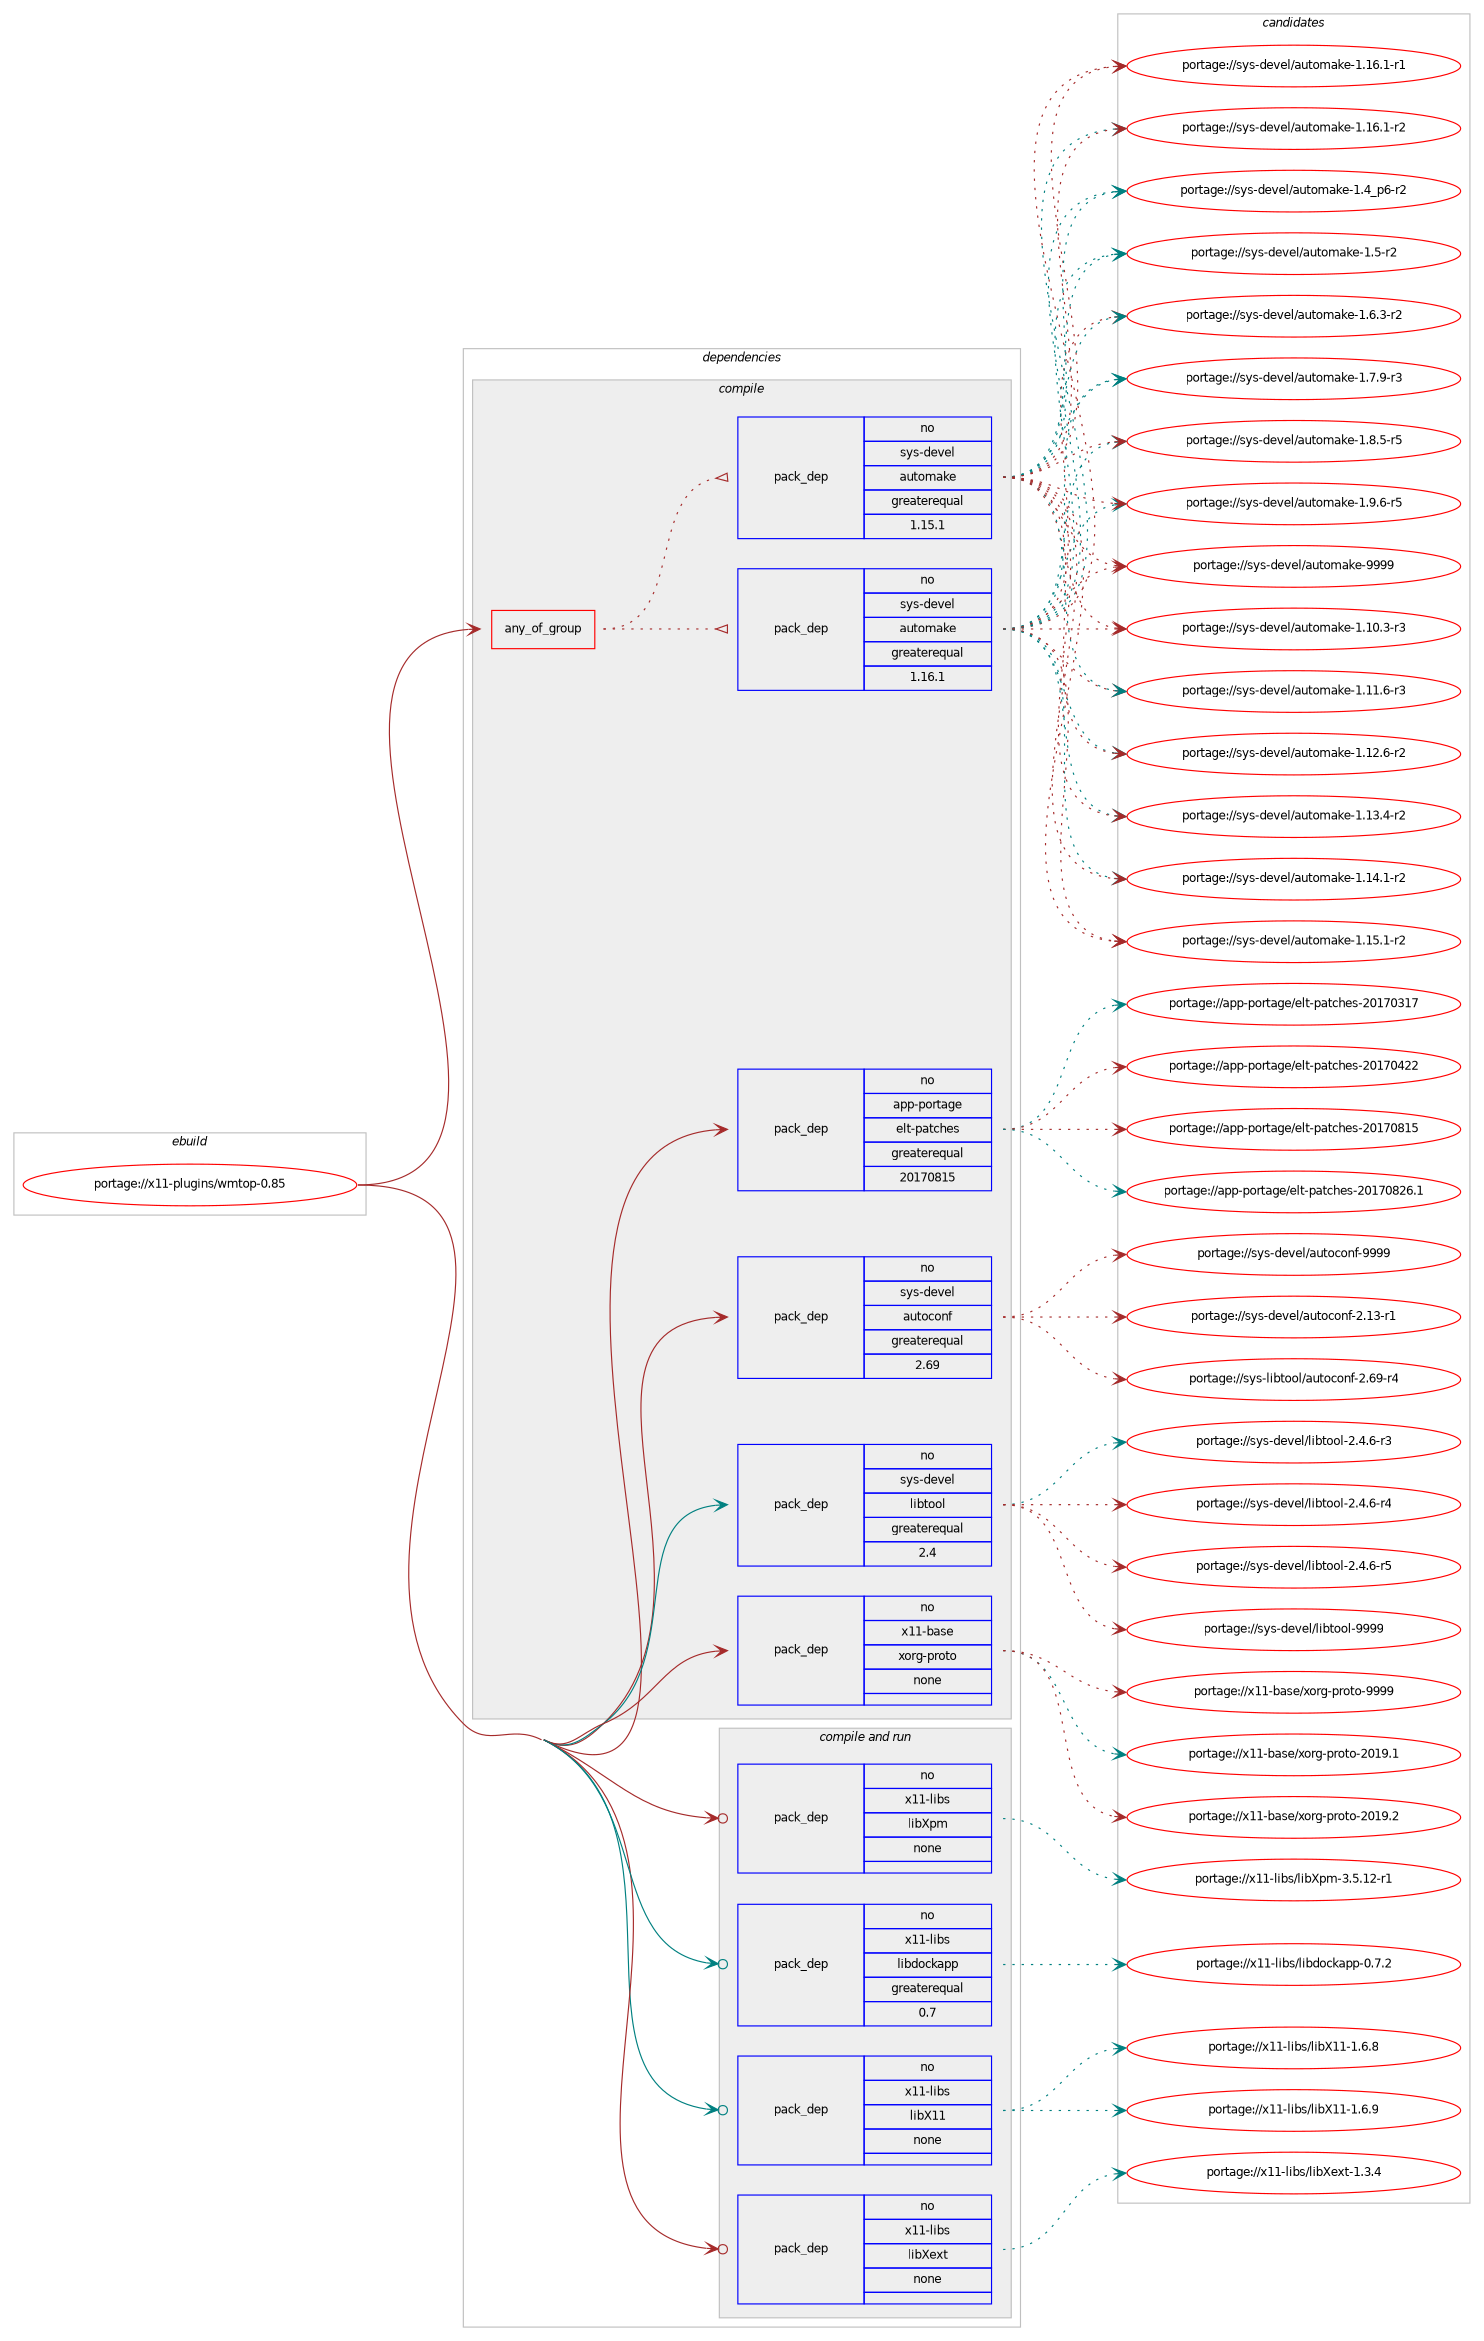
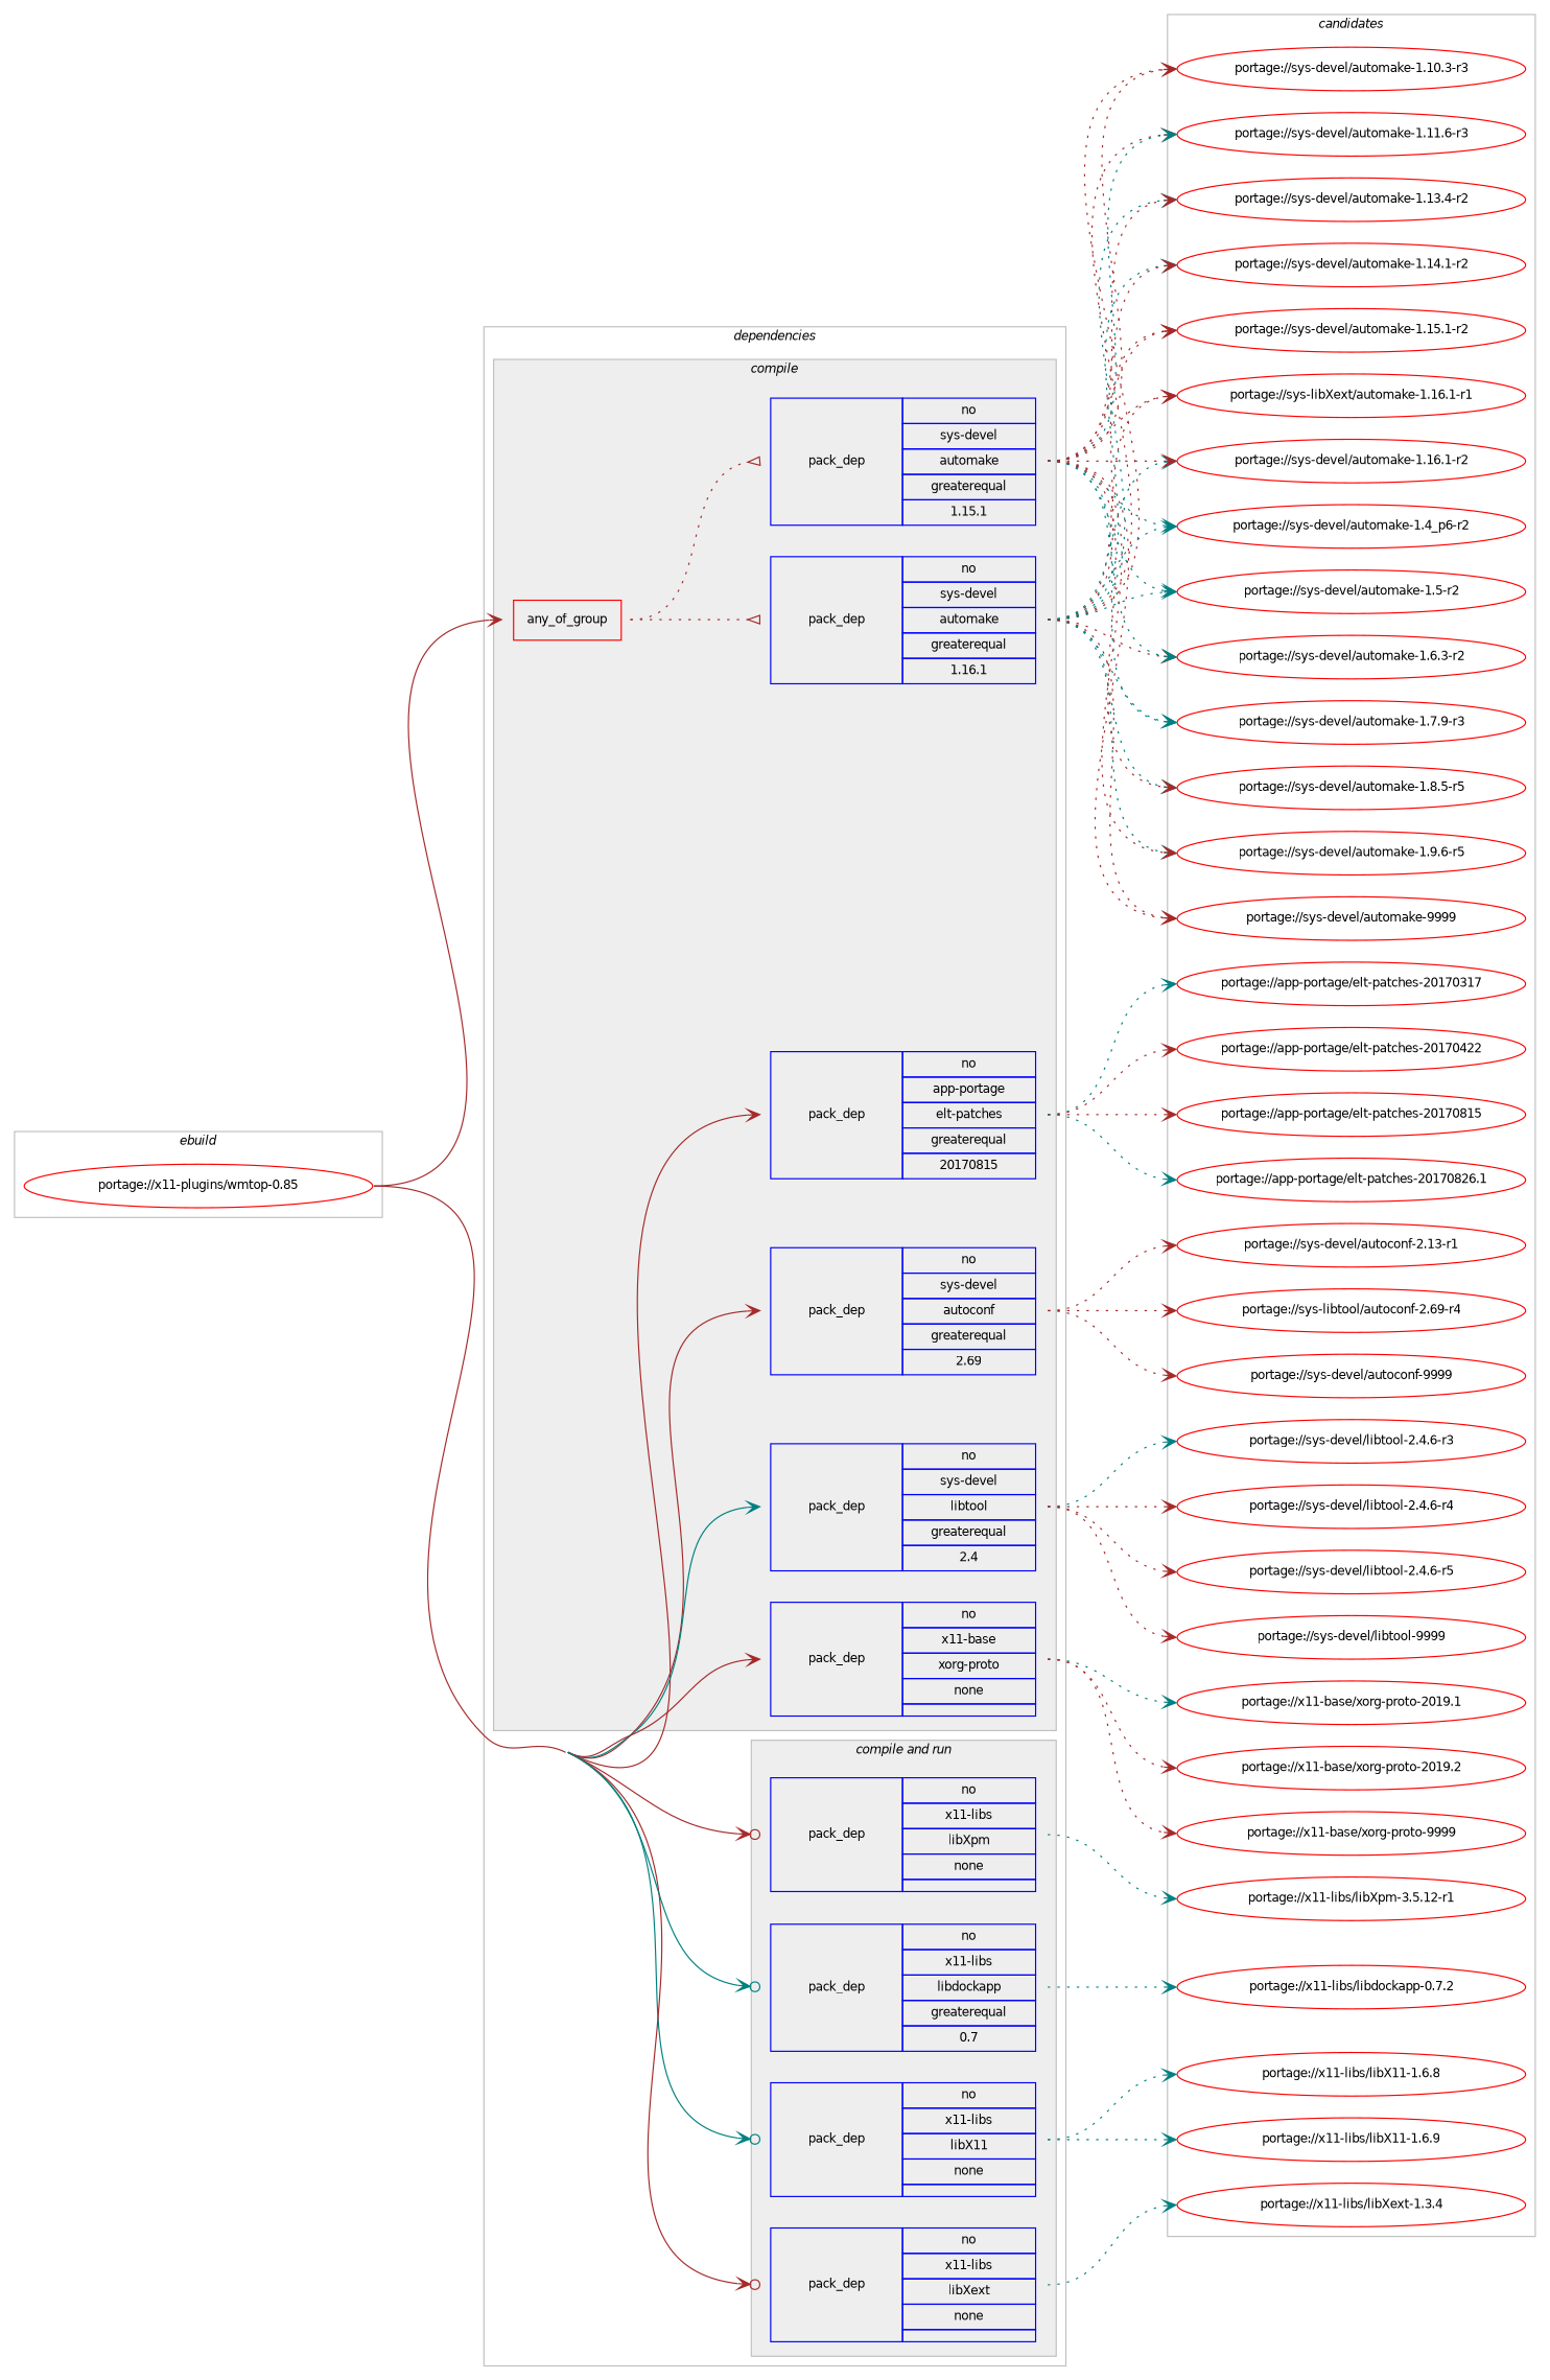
  digraph {
    compound=true
    concentrate=true
    fontname=Helvetica
    fontsize=10
    newrank=true
    rankdir=LR
    ranksep=1.5
    node [color=red fontname=Helvetica fontsize=10]
    edge [arrowhead=vee color=brown headport=w style=dotted tailport=e weight=100]
    n1 [label="portage://x11-plugins/wmtop-0.85" width=4]
    n2 [color=blue label=<<TABLE BORDER="0" CELLBORDER="1" CELLSPACING="0" CELLPADDING="4" WIDTH="220"><TR><TD ROWSPAN="6" CELLPADDING="30">pack_dep</TD></TR><TR><TD WIDTH="110">no</TD></TR><TR><TD>sys-devel</TD></TR><TR><TD>automake</TD></TR><TR><TD>greaterequal</TD></TR><TR><TD>1.16.1</TD></TR></TABLE>> shape=none]
    n3 [color=blue label=<<TABLE BORDER="0" CELLBORDER="1" CELLSPACING="0" CELLPADDING="4" WIDTH="220"><TR><TD ROWSPAN="6" CELLPADDING="30">pack_dep</TD></TR><TR><TD WIDTH="110">no</TD></TR><TR><TD>sys-devel</TD></TR><TR><TD>automake</TD></TR><TR><TD>greaterequal</TD></TR><TR><TD>1.15.1</TD></TR></TABLE>> shape=none]
    n4 [label=<<TABLE BORDER="0" CELLBORDER="1" CELLSPACING="0" CELLPADDING="4"><TR><TD CELLPADDING="10">any_of_group</TD></TR></TABLE>> shape=none]
    n5 [color=blue label=<<TABLE BORDER="0" CELLBORDER="1" CELLSPACING="0" CELLPADDING="4" WIDTH="220"><TR><TD ROWSPAN="6" CELLPADDING="30">pack_dep</TD></TR><TR><TD WIDTH="110">no</TD></TR><TR><TD>app-portage</TD></TR><TR><TD>elt-patches</TD></TR><TR><TD>greaterequal</TD></TR><TR><TD>20170815</TD></TR></TABLE>> shape=none]
    n6 [color=blue label=<<TABLE BORDER="0" CELLBORDER="1" CELLSPACING="0" CELLPADDING="4" WIDTH="220"><TR><TD ROWSPAN="6" CELLPADDING="30">pack_dep</TD></TR><TR><TD WIDTH="110">no</TD></TR><TR><TD>sys-devel</TD></TR><TR><TD>autoconf</TD></TR><TR><TD>greaterequal</TD></TR><TR><TD>2.69</TD></TR></TABLE>> shape=none]
    n7 [color=blue label=<<TABLE BORDER="0" CELLBORDER="1" CELLSPACING="0" CELLPADDING="4" WIDTH="220"><TR><TD ROWSPAN="6" CELLPADDING="30">pack_dep</TD></TR><TR><TD WIDTH="110">no</TD></TR><TR><TD>sys-devel</TD></TR><TR><TD>libtool</TD></TR><TR><TD>greaterequal</TD></TR><TR><TD>2.4</TD></TR></TABLE>> shape=none]
    n8 [color=blue label=<<TABLE BORDER="0" CELLBORDER="1" CELLSPACING="0" CELLPADDING="4" WIDTH="220"><TR><TD ROWSPAN="6" CELLPADDING="30">pack_dep</TD></TR><TR><TD WIDTH="110">no</TD></TR><TR><TD>x11-base</TD></TR><TR><TD>xorg-proto</TD></TR><TR><TD>none</TD></TR><TR><TD></TD></TR></TABLE>> shape=none]
    n9 [color=blue label=<<TABLE BORDER="0" CELLBORDER="1" CELLSPACING="0" CELLPADDING="4" WIDTH="220"><TR><TD ROWSPAN="6" CELLPADDING="30">pack_dep</TD></TR><TR><TD WIDTH="110">no</TD></TR><TR><TD>x11-libs</TD></TR><TR><TD>libX11</TD></TR><TR><TD>none</TD></TR><TR><TD></TD></TR></TABLE>> shape=none]
    n10 [color=blue label=<<TABLE BORDER="0" CELLBORDER="1" CELLSPACING="0" CELLPADDING="4" WIDTH="220"><TR><TD ROWSPAN="6" CELLPADDING="30">pack_dep</TD></TR><TR><TD WIDTH="110">no</TD></TR><TR><TD>x11-libs</TD></TR><TR><TD>libXext</TD></TR><TR><TD>none</TD></TR><TR><TD></TD></TR></TABLE>> shape=none]
    n11 [color=blue label=<<TABLE BORDER="0" CELLBORDER="1" CELLSPACING="0" CELLPADDING="4" WIDTH="220"><TR><TD ROWSPAN="6" CELLPADDING="30">pack_dep</TD></TR><TR><TD WIDTH="110">no</TD></TR><TR><TD>x11-libs</TD></TR><TR><TD>libXpm</TD></TR><TR><TD>none</TD></TR><TR><TD></TD></TR></TABLE>> shape=none]
    n12 [color=blue label=<<TABLE BORDER="0" CELLBORDER="1" CELLSPACING="0" CELLPADDING="4" WIDTH="220"><TR><TD ROWSPAN="6" CELLPADDING="30">pack_dep</TD></TR><TR><TD WIDTH="110">no</TD></TR><TR><TD>x11-libs</TD></TR><TR><TD>libdockapp</TD></TR><TR><TD>greaterequal</TD></TR><TR><TD>0.7</TD></TR></TABLE>> shape=none]
    n13 [label="portage://sys-devel/automake-1.10.3-r3" width=4]
    n14 [label="portage://sys-devel/automake-1.11.6-r3" width=4]
-   n15 [label="portage://sys-devel/automake-1.12.6-r2" width=4]
    n16 [label="portage://sys-devel/automake-1.13.4-r2" width=4]
    n17 [label="portage://sys-devel/automake-1.14.1-r2" width=4]
    n18 [label="portage://sys-devel/automake-1.15.1-r2" width=4]
-   n19 [label="portage://sys-devel/automake-1.16.1-r1" width=4]
+   n19 [label="portage://sys-libXext/automake-1.16.1-r1" width=4]
    n20 [label="portage://sys-devel/automake-1.16.1-r2" width=4]
    n21 [label="portage://sys-devel/automake-1.4_p6-r2" width=4]
    n22 [label="portage://sys-devel/automake-1.5-r2" width=4]
    n23 [label="portage://sys-devel/automake-1.6.3-r2" width=4]
    n24 [label="portage://sys-devel/automake-1.7.9-r3" width=4]
    n25 [label="portage://sys-devel/automake-1.8.5-r5" width=4]
    n26 [label="portage://sys-devel/automake-1.9.6-r5" width=4]
    n27 [label="portage://sys-devel/automake-9999" width=4]
    n28 [label="portage://app-portage/elt-patches-20170317" width=4]
    n29 [label="portage://app-portage/elt-patches-20170422" width=4]
    n30 [label="portage://app-portage/elt-patches-20170815" width=4]
    n31 [label="portage://app-portage/elt-patches-20170826.1" width=4]
    n32 [label="portage://sys-devel/autoconf-2.13-r1" width=4]
    n33 [label="portage://sys-libtool/autoconf-2.69-r4" width=4]
    n34 [label="portage://sys-devel/autoconf-9999" width=4]
    n35 [label="portage://sys-devel/libtool-2.4.6-r3" width=4]
    n36 [label="portage://sys-devel/libtool-2.4.6-r4" width=4]
    n37 [label="portage://sys-devel/libtool-2.4.6-r5" width=4]
    n38 [label="portage://sys-devel/libtool-9999" width=4]
    n39 [label="portage://x11-base/xorg-proto-2019.1" width=4]
    n40 [label="portage://x11-base/xorg-proto-2019.2" width=4]
    n41 [label="portage://x11-base/xorg-proto-9999" width=4]
    n42 [label="portage://x11-libs/libX11-1.6.8" width=4]
    n43 [label="portage://x11-libs/libX11-1.6.9" width=4]
    n44 [label="portage://x11-libs/libXext-1.3.4" width=4]
    n45 [label="portage://x11-libs/libXpm-3.5.12-r1" width=4]
    n46 [label="portage://x11-libs/libdockapp-0.7.2" width=4]
    subgraph cluster_1 {
      color=gray
      label=<<i>ebuild</i>>
      rank=same
      n1
    }
    subgraph cluster_2 {
      color=gray
      label=<<i>dependencies</i>>
      subgraph cluster_3 {
        color=gray
        fillcolor="#eeeeee"
        label=<<i>compile</i>>
        style=filled
        subgraph sub_4 {
          color=gray
          fillcolor="#eeeeee"
          label=<<i>compile</i>>
          style=filled
          n4
          subgraph sub_5 {
            color=gray
            fillcolor="#eeeeee"
            label=<<i>compile</i>>
            style=filled
            n2
          }
          subgraph sub_6 {
            color=gray
            fillcolor="#eeeeee"
            label=<<i>compile</i>>
            style=filled
            n3
          }
        }
        subgraph sub_7 {
          color=gray
          fillcolor="#eeeeee"
          label=<<i>compile</i>>
          style=filled
          n5
        }
        subgraph sub_8 {
          color=gray
          fillcolor="#eeeeee"
          label=<<i>compile</i>>
          style=filled
          n6
        }
        subgraph sub_9 {
          color=gray
          fillcolor="#eeeeee"
          label=<<i>compile</i>>
          style=filled
          n7
        }
        subgraph sub_10 {
          color=gray
          fillcolor="#eeeeee"
          label=<<i>compile</i>>
          style=filled
          n8
        }
      }
      subgraph cluster_11 {
        color=gray
        fillcolor="#eeeeee"
        label=<<i>compile and run</i>>
        style=filled
        subgraph sub_12 {
          color=gray
          fillcolor="#eeeeee"
          label=<<i>compile and run</i>>
          style=filled
          n9
        }
        subgraph sub_13 {
          color=gray
          fillcolor="#eeeeee"
          label=<<i>compile and run</i>>
          style=filled
          n10
        }
        subgraph sub_14 {
          color=gray
          fillcolor="#eeeeee"
          label=<<i>compile and run</i>>
          style=filled
          n11
        }
        subgraph sub_15 {
          color=gray
          fillcolor="#eeeeee"
          label=<<i>compile and run</i>>
          style=filled
          n12
        }
      }
      subgraph cluster_16 {
        color=gray
        fillcolor="#eeeeee"
        label=<<i>run</i>>
        style=filled
      }
    }
    subgraph cluster_17 {
      color=gray
      label=<<i>candidates</i>>
      rank=same
      subgraph sub_18 {
        color=black
        label=<<i>candidates</i>>
        nodesep=1
        rank=same
        n13
        n14
-       n15
        n16
        n17
        n18
        n19
        n20
        n21
        n22
        n23
        n24
        n25
        n26
        n27
      }
      subgraph sub_19 {
        color=black
        label=<<i>candidates</i>>
        nodesep=1
        rank=same
        n13
        n14
-       n15
        n16
        n17
        n18
        n19
        n20
        n21
        n22
        n23
        n24
        n25
        n26
        n27
      }
      subgraph sub_20 {
        color=black
        label=<<i>candidates</i>>
        nodesep=1
        rank=same
        n28
        n29
        n30
        n31
      }
      subgraph sub_21 {
        color=black
        label=<<i>candidates</i>>
        nodesep=1
        rank=same
        n32
        n33
        n34
      }
      subgraph sub_22 {
        color=black
        label=<<i>candidates</i>>
        nodesep=1
        rank=same
        n35
        n36
        n37
        n38
      }
      subgraph sub_23 {
        color=black
        label=<<i>candidates</i>>
        nodesep=1
        rank=same
        n39
        n40
        n41
      }
      subgraph sub_24 {
        color=black
        label=<<i>candidates</i>>
        nodesep=1
        rank=same
        n42
        n43
      }
      subgraph sub_25 {
        color=black
        label=<<i>candidates</i>>
        nodesep=1
        rank=same
        n44
      }
      subgraph sub_26 {
        color=black
        label=<<i>candidates</i>>
        nodesep=1
        rank=same
        n45
      }
      subgraph sub_27 {
        color=black
        label=<<i>candidates</i>>
        nodesep=1
        rank=same
        n46
      }
    }
    n1 -> n4 [style=solid weight=20]
    n1 -> n5 [style=solid weight=20]
    n1 -> n6 [style=solid weight=20]
    n1 -> n7 [color=teal style=solid weight=20]
    n1 -> n8 [style=solid weight=20]
    n1 -> n9 [arrowhead=odotvee color=teal style=solid weight=20]
    n1 -> n10 [arrowhead=odotvee style=solid weight=20]
    n1 -> n11 [arrowhead=odotvee style=solid weight=20]
    n1 -> n12 [arrowhead=odotvee color=teal style=solid weight=20]
    n2 -> n13
    n2 -> n14
-   n2 -> n15 [color=teal]
    n2 -> n16 [color=teal]
    n2 -> n17 [color=teal]
    n2 -> n18
    n2 -> n19
    n2 -> n20 [color=teal]
    n2 -> n21 [color=teal]
    n2 -> n22 [color=teal]
    n2 -> n23
    n2 -> n24 [color=teal]
    n2 -> n25 [color=teal]
    n2 -> n26 [color=teal]
    n2 -> n27
    n3 -> n13
    n3 -> n14 [color=teal]
-   n3 -> n15
    n3 -> n16
    n3 -> n17
    n3 -> n18
    n3 -> n19
    n3 -> n20
    n3 -> n21 [color=teal]
    n3 -> n22 [color=teal]
    n3 -> n23 [color=teal]
    n3 -> n24 [color=teal]
    n3 -> n25
    n3 -> n26
    n3 -> n27
    n4 -> n2 [arrowhead=oinv weight=20]
    n4 -> n3 [arrowhead=oinv weight=20]
    n5 -> n28 [color=teal]
    n5 -> n29
    n5 -> n30
    n5 -> n31 [color=teal]
    n6 -> n32
    n6 -> n33
    n6 -> n34
    n7 -> n35 [color=teal]
    n7 -> n36
    n7 -> n37
    n7 -> n38
    n8 -> n39 [color=teal]
    n8 -> n40
    n8 -> n41
    n9 -> n42 [color=teal]
    n9 -> n43 [color=teal]
    n10 -> n44 [color=teal]
    n11 -> n45 [color=teal]
    n12 -> n46 [color=teal]
  }
